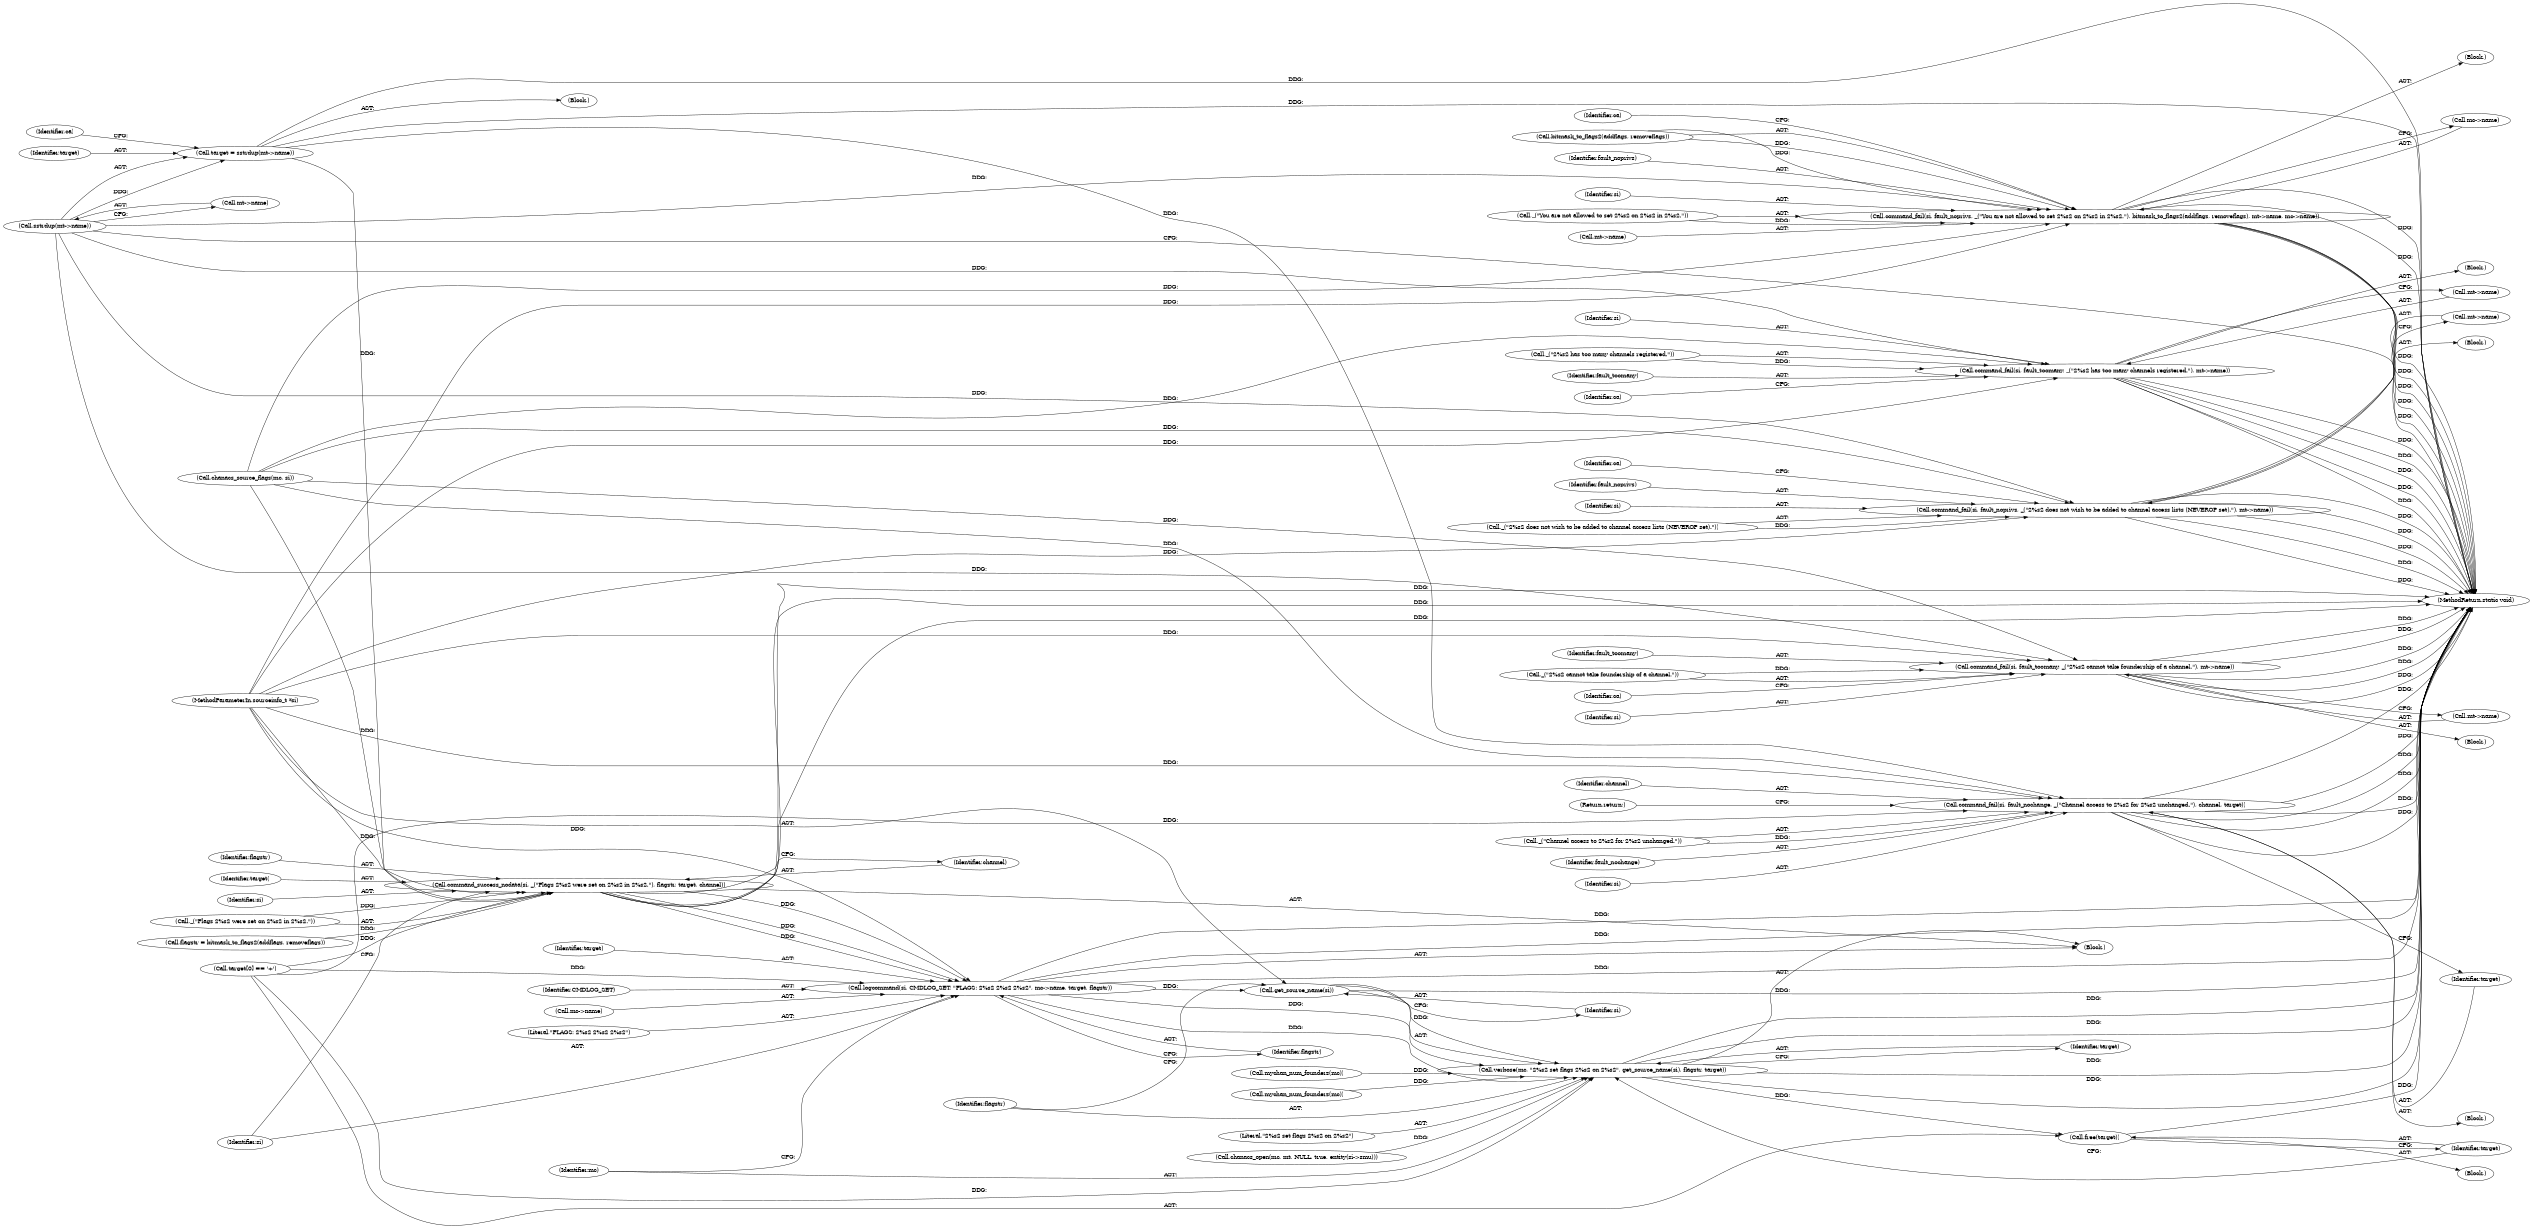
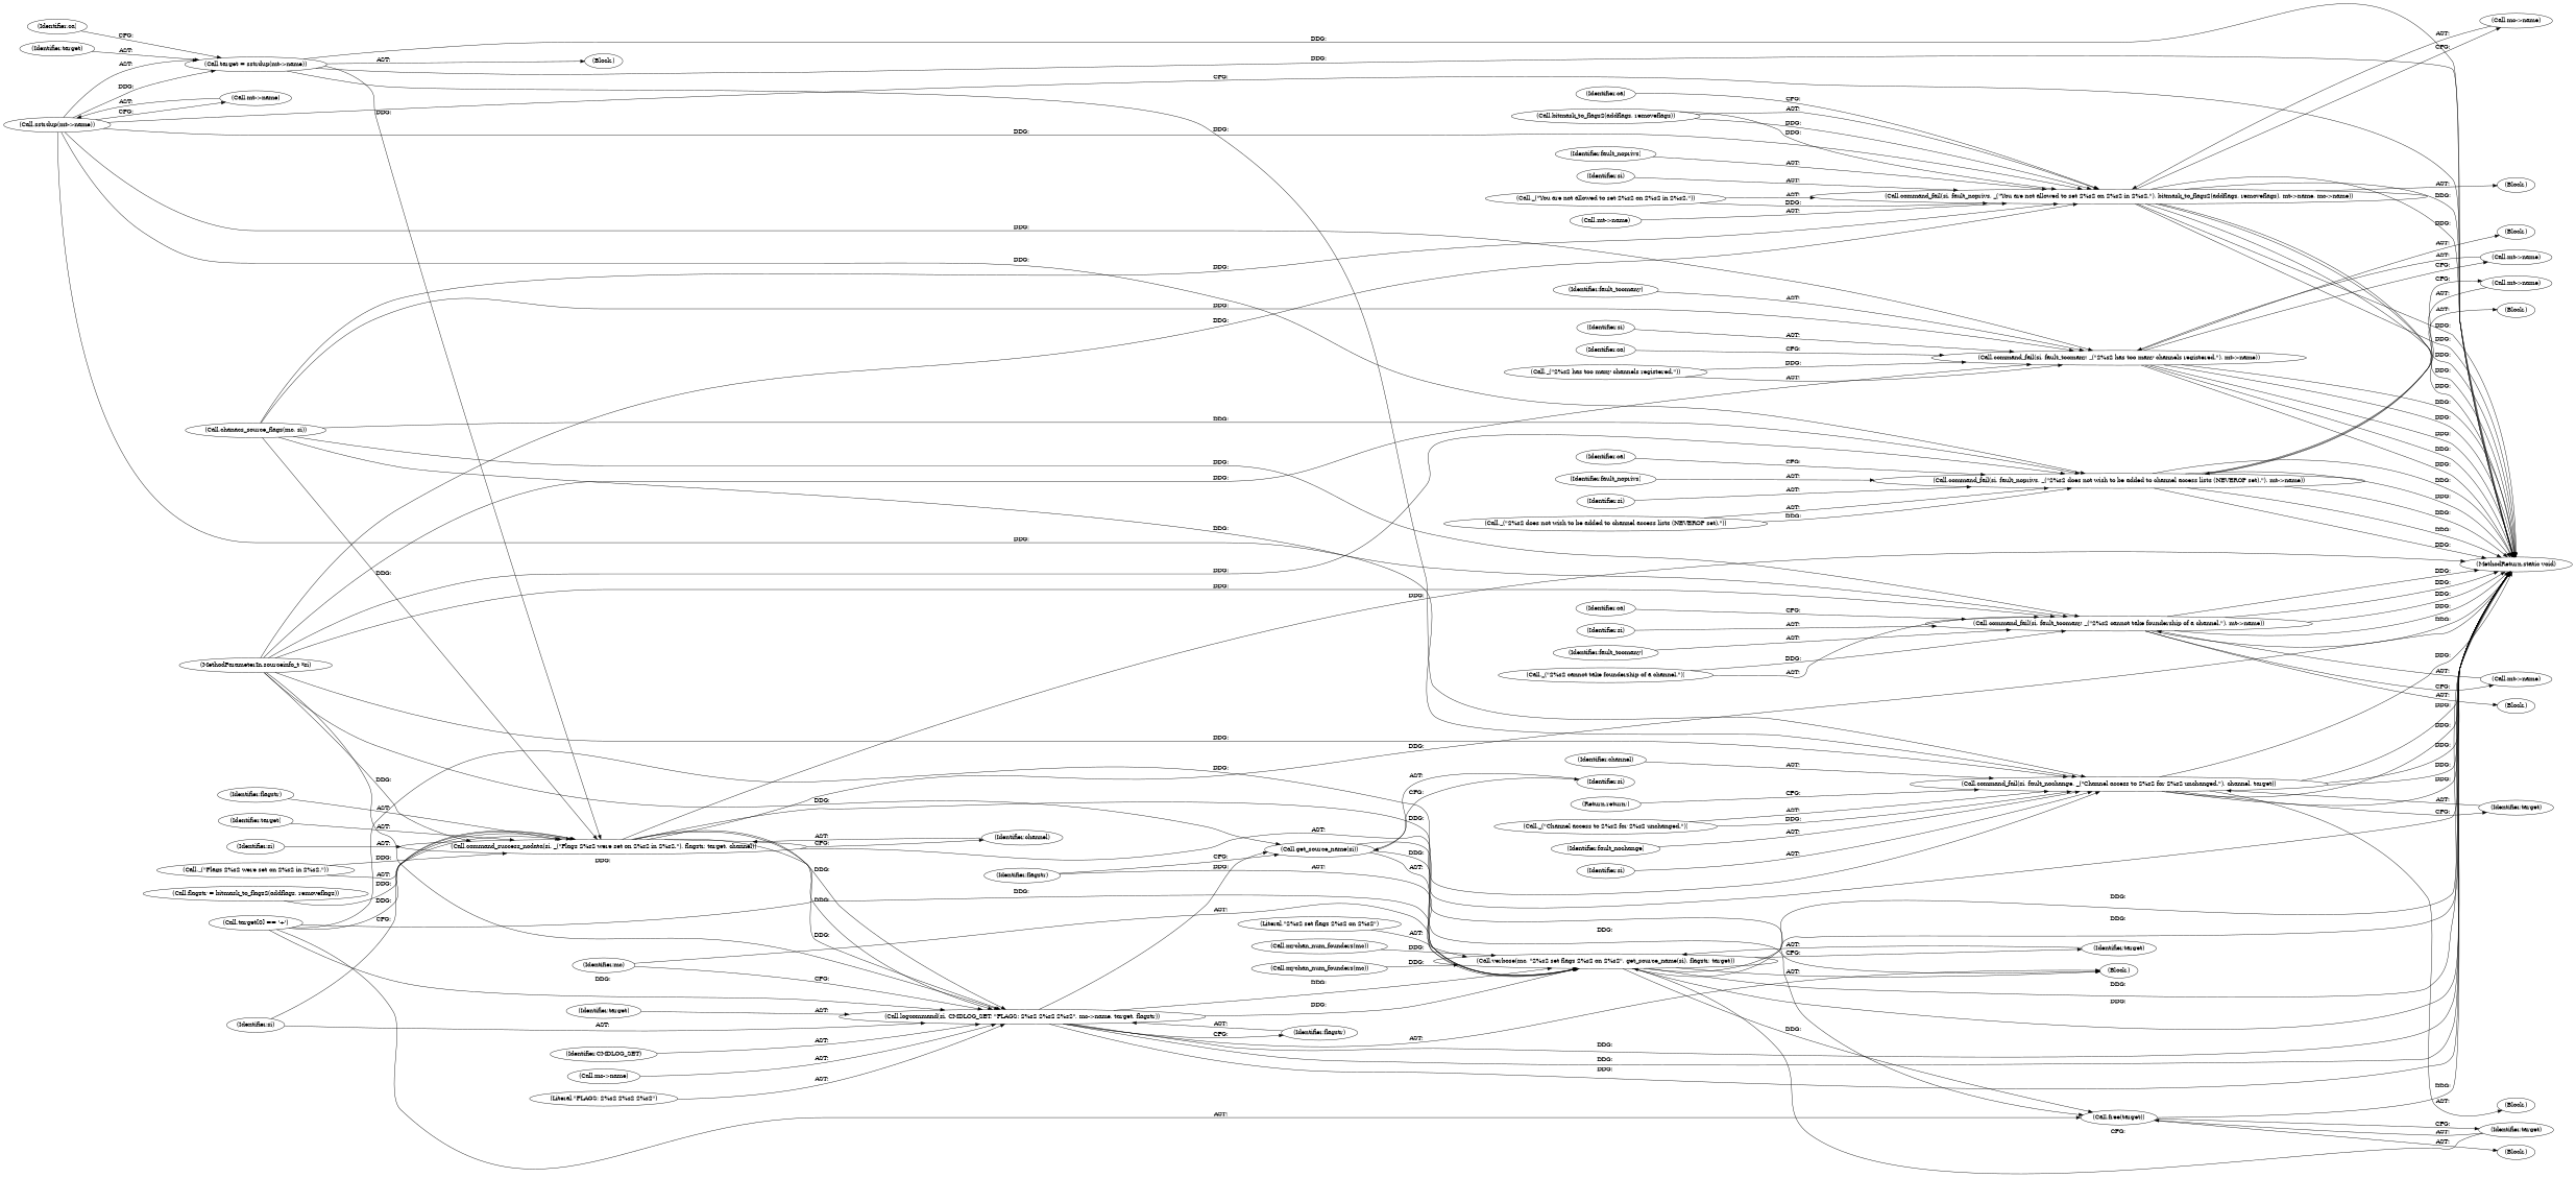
  digraph {
    rankdir=LR
    n1 [label="(Call,sstrdup(mt->name))"]
    n2 [label="(Call,target = sstrdup(mt->name))"]
    n3 [label="(Call,command_fail(si, fault_toomany, _(\"\2%s\2 has too many channels registered.\"), mt->name))"]
    n4 [label="(Call,command_fail(si, fault_toomany, _(\"\2%s\2 cannot take foundership of a channel.\"), mt->name))"]
    n5 [label="(Call,command_fail(si, fault_noprivs, _(\"\2%s\2 does not wish to be added to channel access lists (NEVEROP set).\"), mt->name))"]
    n6 [label="(Call,command_fail(si, fault_noprivs, _(\"You are not allowed to set \2%s\2 on \2%s\2 in \2%s\2.\"), bitmask_to_flags2(addflags, removeflags), mt->name, mc->name))"]
    n7 [label="(MethodReturn,static void)"]
    n8 [label="(Call,mt->name)"]
    n9 [label="(Call,command_fail(si, fault_nochange, _(\"Channel access to \2%s\2 for \2%s\2 unchanged.\"), channel, target))"]
    n10 [label="(Call,command_success_nodata(si, _(\"Flags \2%s\2 were set on \2%s\2 in \2%s\2.\"), flagstr, target, channel))"]
    n11 [label="(Block,)"]
    n12 [label="(Block,)"]
    n13 [label="(Call,mt->name)"]
    n14 [label="(Call,mt->name)"]
    n15 [label="(Block,)"]
    n16 [label="(Call,mt->name)"]
    n17 [label="(Block,)"]
    n18 [label="(Call,mc->name)"]
    n19 [label="(Block,)"]
    n20 [label="(Identifier,target)"]
    n21 [label="(Block,)"]
    n22 [label="(Call,logcommand(si, CMDLOG_SET, \"FLAGS: \2%s\2 \2%s\2 \2%s\2\", mc->name, target, flagstr))"]
    n23 [label="(Identifier,channel)"]
    n24 [label="(Block,)"]
    n25 [label="(Call,get_source_name(si))"]
    n26 [label="(Call,verbose(mc, \"\2%s\2 set flags \2%s\2 on \2%s\2\", get_source_name(si), flagstr, target))"]
    n27 [label="(Identifier,flagstr)"]
    n28 [label="(Identifier,si)"]
    n29 [label="(Call,free(target))"]
    n30 [label="(Identifier,target)"]
    n31 [label="(Identifier,target)"]
    n32 [label="(Block,)"]
    n33 [label="(Identifier,target)"]
    n34 [label="(Identifier,ca)"]
    n35 [label="(Literal,\"\2%s\2 set flags \2%s\2 on \2%s\2\")"]
    n36 [label="(Identifier,si)"]
-   n37 [label="(Call,chanacs_open(mc, mt, NULL, true, entity(si->smu)))"]
    n38 [label="(Identifier,fault_noprivs)"]
    n39 [label="(Call,mt->name)"]
    n40 [label="(Identifier,ca)"]
    n41 [label="(Call,mychan_num_founders(mc))"]
    n42 [label="(Identifier,si)"]
    n43 [label="(Call,bitmask_to_flags2(addflags, removeflags))"]
    n44 [label="(Call,_(\"\2%s\2 has too many channels registered.\"))"]
    n45 [label="(Identifier,flagstr)"]
    n46 [label="(Call,mychan_num_founders(mc))"]
    n47 [label="(Identifier,target)"]
    n48 [label="(Identifier,channel)"]
    n49 [label="(Identifier,fault_toomany)"]
    n50 [label="(Call,mc->name)"]
    n51 [label="(Identifier,flagstr)"]
    n52 [label="(Call,chanacs_source_flags(mc, si))"]
    n53 [label="(Identifier,si)"]
    n54 [label="(Call,_(\"\2%s\2 does not wish to be added to channel access lists (NEVEROP set).\"))"]
    n55 [label="(Return,return;)"]
    n56 [label="(Identifier,fault_toomany)"]
    n57 [label="(Identifier,fault_noprivs)"]
    n58 [label="(Call,_(\"\2%s\2 cannot take foundership of a channel.\"))"]
    n59 [label="(MethodParameterIn,sourceinfo_t *si)"]
    n60 [label="(Literal,\"FLAGS: \2%s\2 \2%s\2 \2%s\2\")"]
    n61 [label="(Identifier,ca)"]
    n62 [label="(Identifier,si)"]
    n63 [label="(Identifier,target)"]
    n64 [label="(Identifier,si)"]
    n65 [label="(Call,_(\"Channel access to \2%s\2 for \2%s\2 unchanged.\"))"]
    n66 [label="(Call,target[0] == '+')"]
    n67 [label="(Identifier,fault_nochange)"]
    n68 [label="(Identifier,ca)"]
    n69 [label="(Identifier,si)"]
    n70 [label="(Call,_(\"Flags \2%s\2 were set on \2%s\2 in \2%s\2.\"))"]
    n71 [label="(Identifier,ca)"]
    n72 [label="(Identifier,si)"]
    n73 [label="(Identifier,mc)"]
    n74 [label="(Call,_(\"You are not allowed to set \2%s\2 on \2%s\2 in \2%s\2.\"))"]
    n75 [label="(Identifier,CMDLOG_SET)"]
    n76 [label="(Call,flagstr = bitmask_to_flags2(addflags, removeflags))"]
    n1 -> n2 [label="AST: "]
    n1 -> n2 [label="DDG: "]
    n1 -> n3 [label="DDG: "]
    n1 -> n4 [label="DDG: "]
    n1 -> n5 [label="DDG: "]
    n1 -> n6 [label="DDG: "]
    n1 -> n7 [label="CFG: "]
    n1 -> n8 [label="CFG: "]
    n2 -> n7 [label="DDG: "]
    n2 -> n7 [label="DDG: "]
    n2 -> n9 [label="DDG: "]
    n2 -> n10 [label="DDG: "]
    n2 -> n11 [label="AST: "]
    n3 -> n7 [label="DDG: "]
    n3 -> n7 [label="DDG: "]
    n3 -> n7 [label="DDG: "]
    n3 -> n7 [label="DDG: "]
    n3 -> n7 [label="DDG: "]
    n3 -> n12 [label="AST: "]
    n3 -> n13 [label="CFG: "]
    n4 -> n7 [label="DDG: "]
    n4 -> n7 [label="DDG: "]
    n4 -> n7 [label="DDG: "]
    n4 -> n7 [label="DDG: "]
    n4 -> n7 [label="DDG: "]
    n4 -> n14 [label="CFG: "]
    n4 -> n15 [label="AST: "]
    n5 -> n7 [label="DDG: "]
    n5 -> n7 [label="DDG: "]
    n5 -> n7 [label="DDG: "]
    n5 -> n7 [label="DDG: "]
    n5 -> n7 [label="DDG: "]
    n5 -> n16 [label="CFG: "]
    n5 -> n17 [label="AST: "]
    n6 -> n7 [label="DDG: "]
    n6 -> n7 [label="DDG: "]
    n6 -> n7 [label="DDG: "]
    n6 -> n7 [label="DDG: "]
    n6 -> n7 [label="DDG: "]
    n6 -> n7 [label="DDG: "]
    n6 -> n7 [label="DDG: "]
    n6 -> n18 [label="CFG: "]
    n6 -> n19 [label="AST: "]
    n8 -> n1 [label="AST: "]
    n9 -> n7 [label="DDG: "]
    n9 -> n7 [label="DDG: "]
    n9 -> n7 [label="DDG: "]
    n9 -> n7 [label="DDG: "]
    n9 -> n7 [label="DDG: "]
    n9 -> n7 [label="DDG: "]
    n9 -> n20 [label="CFG: "]
    n9 -> n21 [label="AST: "]
    n10 -> n7 [label="DDG: "]
    n10 -> n7 [label="DDG: "]
    n10 -> n7 [label="DDG: "]
    n10 -> n22 [label="DDG: "]
    n10 -> n22 [label="DDG: "]
    n10 -> n22 [label="DDG: "]
    n10 -> n23 [label="CFG: "]
    n10 -> n24 [label="AST: "]
    n13 -> n3 [label="AST: "]
    n14 -> n4 [label="AST: "]
    n16 -> n5 [label="AST: "]
    n18 -> n6 [label="AST: "]
    n20 -> n9 [label="AST: "]
    n22 -> n7 [label="DDG: "]
    n22 -> n7 [label="DDG: "]
    n22 -> n7 [label="DDG: "]
    n22 -> n24 [label="AST: "]
    n22 -> n25 [label="DDG: "]
    n22 -> n26 [label="DDG: "]
    n22 -> n26 [label="DDG: "]
    n22 -> n27 [label="CFG: "]
    n23 -> n10 [label="AST: "]
-   n25 -> n7 [label="DDG: "]
+   n25 -> n29 [label="DDG: "]
    n25 -> n26 [label="AST: "]
    n25 -> n26 [label="DDG: "]
    n25 -> n28 [label="CFG: "]
    n26 -> n7 [label="DDG: "]
    n26 -> n7 [label="DDG: "]
    n26 -> n7 [label="DDG: "]
    n26 -> n7 [label="DDG: "]
    n26 -> n24 [label="AST: "]
    n26 -> n29 [label="DDG: "]
    n26 -> n30 [label="CFG: "]
    n27 -> n22 [label="AST: "]
    n28 -> n25 [label="AST: "]
    n29 -> n7 [label="DDG: "]
    n29 -> n31 [label="CFG: "]
    n29 -> n32 [label="AST: "]
    n30 -> n26 [label="AST: "]
    n31 -> n26 [label="CFG: "]
    n31 -> n29 [label="AST: "]
    n33 -> n2 [label="AST: "]
    n34 -> n3 [label="CFG: "]
    n35 -> n26 [label="AST: "]
    n36 -> n10 [label="CFG: "]
    n36 -> n22 [label="AST: "]
-   n37 -> n26 [label="DDG: "]
    n38 -> n5 [label="AST: "]
    n39 -> n6 [label="AST: "]
    n40 -> n6 [label="CFG: "]
    n41 -> n26 [label="DDG: "]
    n42 -> n9 [label="AST: "]
    n43 -> n6 [label="AST: "]
    n43 -> n6 [label="DDG: "]
    n43 -> n6 [label="DDG: "]
    n44 -> n3 [label="AST: "]
    n44 -> n3 [label="DDG: "]
    n45 -> n10 [label="AST: "]
    n46 -> n26 [label="DDG: "]
    n47 -> n10 [label="AST: "]
    n48 -> n9 [label="AST: "]
    n49 -> n4 [label="AST: "]
    n50 -> n22 [label="AST: "]
    n51 -> n25 [label="CFG: "]
    n51 -> n26 [label="AST: "]
    n52 -> n3 [label="DDG: "]
    n52 -> n4 [label="DDG: "]
    n52 -> n5 [label="DDG: "]
    n52 -> n6 [label="DDG: "]
    n52 -> n9 [label="DDG: "]
    n52 -> n10 [label="DDG: "]
    n53 -> n5 [label="AST: "]
    n54 -> n5 [label="AST: "]
    n54 -> n5 [label="DDG: "]
    n55 -> n9 [label="CFG: "]
    n56 -> n3 [label="AST: "]
    n57 -> n6 [label="AST: "]
    n58 -> n4 [label="AST: "]
    n58 -> n4 [label="DDG: "]
    n59 -> n3 [label="DDG: "]
    n59 -> n4 [label="DDG: "]
    n59 -> n5 [label="DDG: "]
    n59 -> n6 [label="DDG: "]
    n59 -> n9 [label="DDG: "]
    n59 -> n10 [label="DDG: "]
    n59 -> n22 [label="DDG: "]
-   n59 -> n25 [label="AST: "]
+   n59 -> n25 [label="DDG: "]
    n60 -> n22 [label="AST: "]
    n61 -> n5 [label="CFG: "]
    n62 -> n3 [label="AST: "]
    n63 -> n22 [label="AST: "]
    n64 -> n4 [label="AST: "]
    n65 -> n9 [label="AST: "]
    n65 -> n9 [label="DDG: "]
    n66 -> n9 [label="DDG: "]
    n66 -> n10 [label="DDG: "]
    n66 -> n22 [label="DDG: "]
    n66 -> n26 [label="DDG: "]
    n66 -> n29 [label="AST: "]
    n67 -> n9 [label="AST: "]
    n68 -> n4 [label="CFG: "]
    n69 -> n10 [label="AST: "]
    n70 -> n10 [label="AST: "]
    n70 -> n10 [label="DDG: "]
    n71 -> n2 [label="CFG: "]
    n72 -> n6 [label="AST: "]
    n73 -> n22 [label="CFG: "]
    n73 -> n26 [label="AST: "]
    n74 -> n6 [label="AST: "]
    n74 -> n6 [label="DDG: "]
    n75 -> n22 [label="AST: "]
    n76 -> n10 [label="DDG: "]
  }
